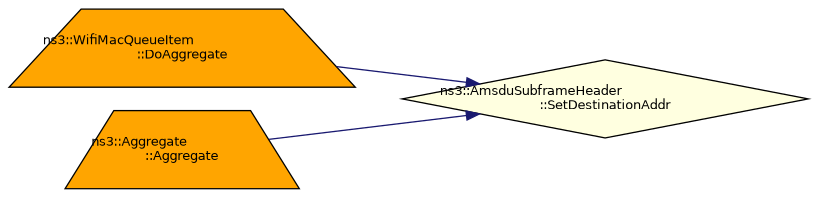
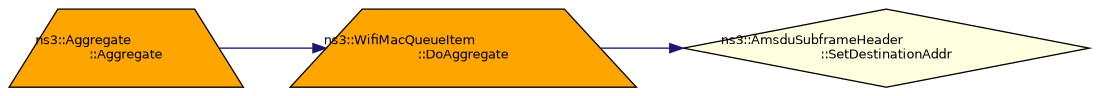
  digraph {
    rankdir=RL
    node [color=black fillcolor=orange fontname=Helvetica fontsize=10 shape=trapezium style=filled]
    edge [color=midnightblue dir=back fontname=Helvetica fontsize=10 labelfontname=Helvetica labelfontsize=10 style=solid]
    n1 [fillcolor=lightyellow fontcolor=black height=0.2 label="ns3::AmsduSubframeHeader\l::SetDestinationAddr" shape=diamond width=0.4]
    n2 [height=0.2 label="ns3::WifiMacQueueItem\l::DoAggregate" width=0.4]
    n3 [height=0.2 label="ns3::Aggregate\l::Aggregate" width=0.4]
    n1 -> n2
-   n1 -> n3
+   n2 -> n3
  }
